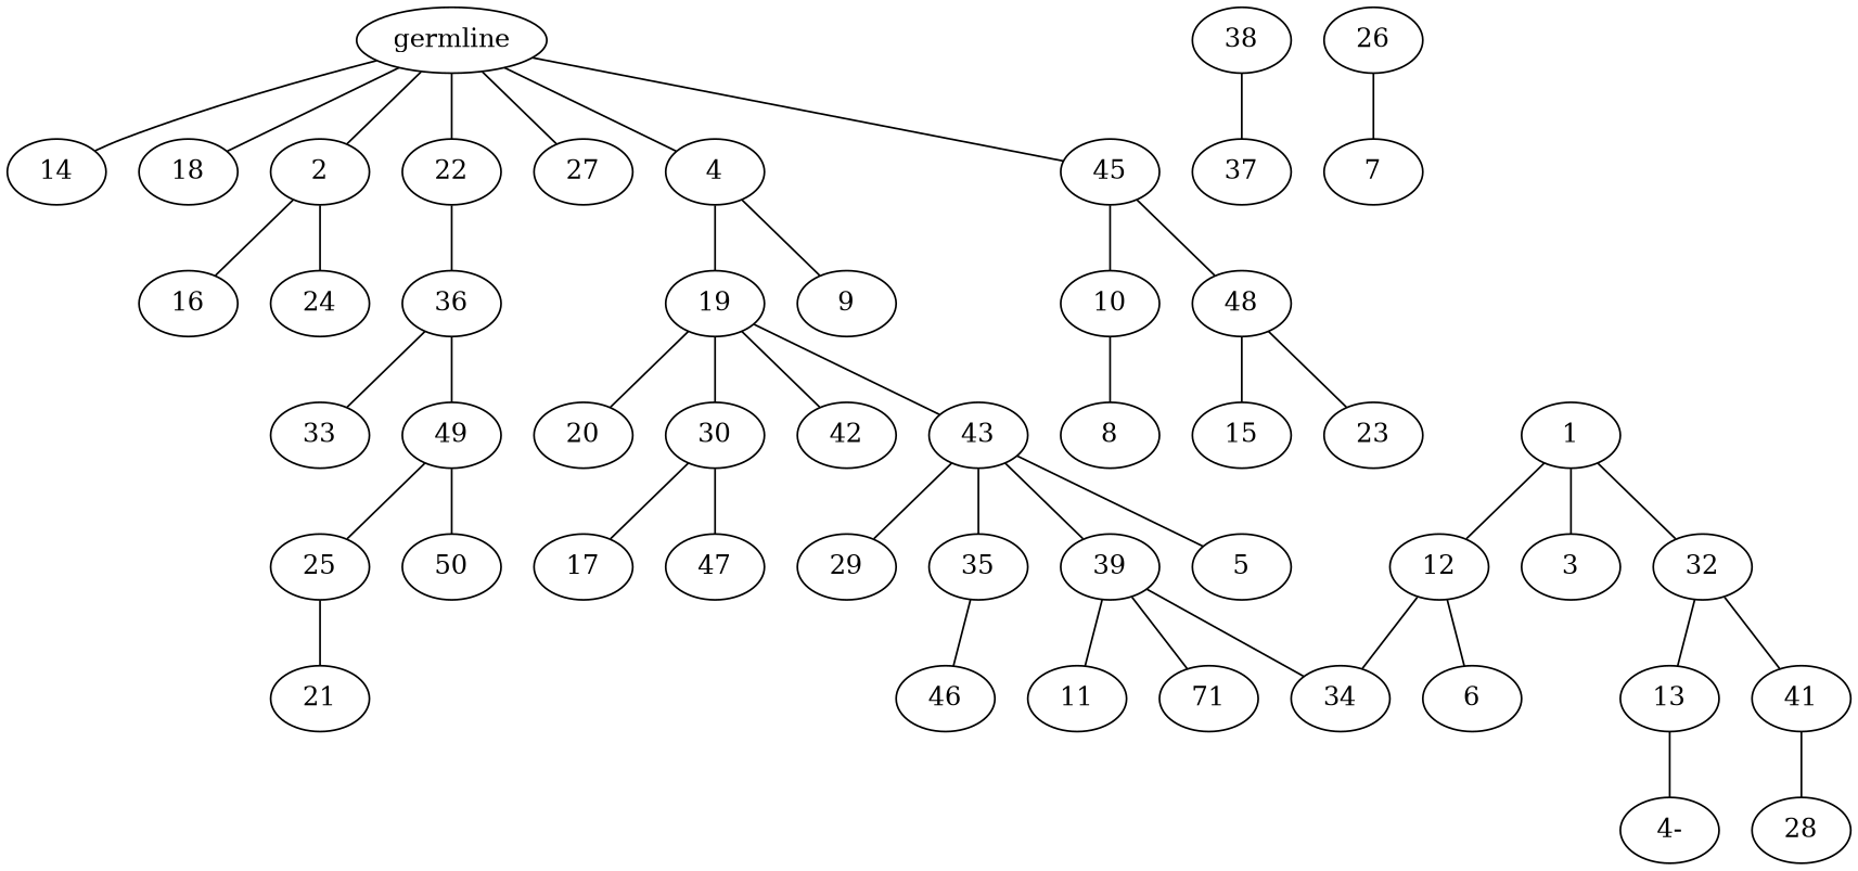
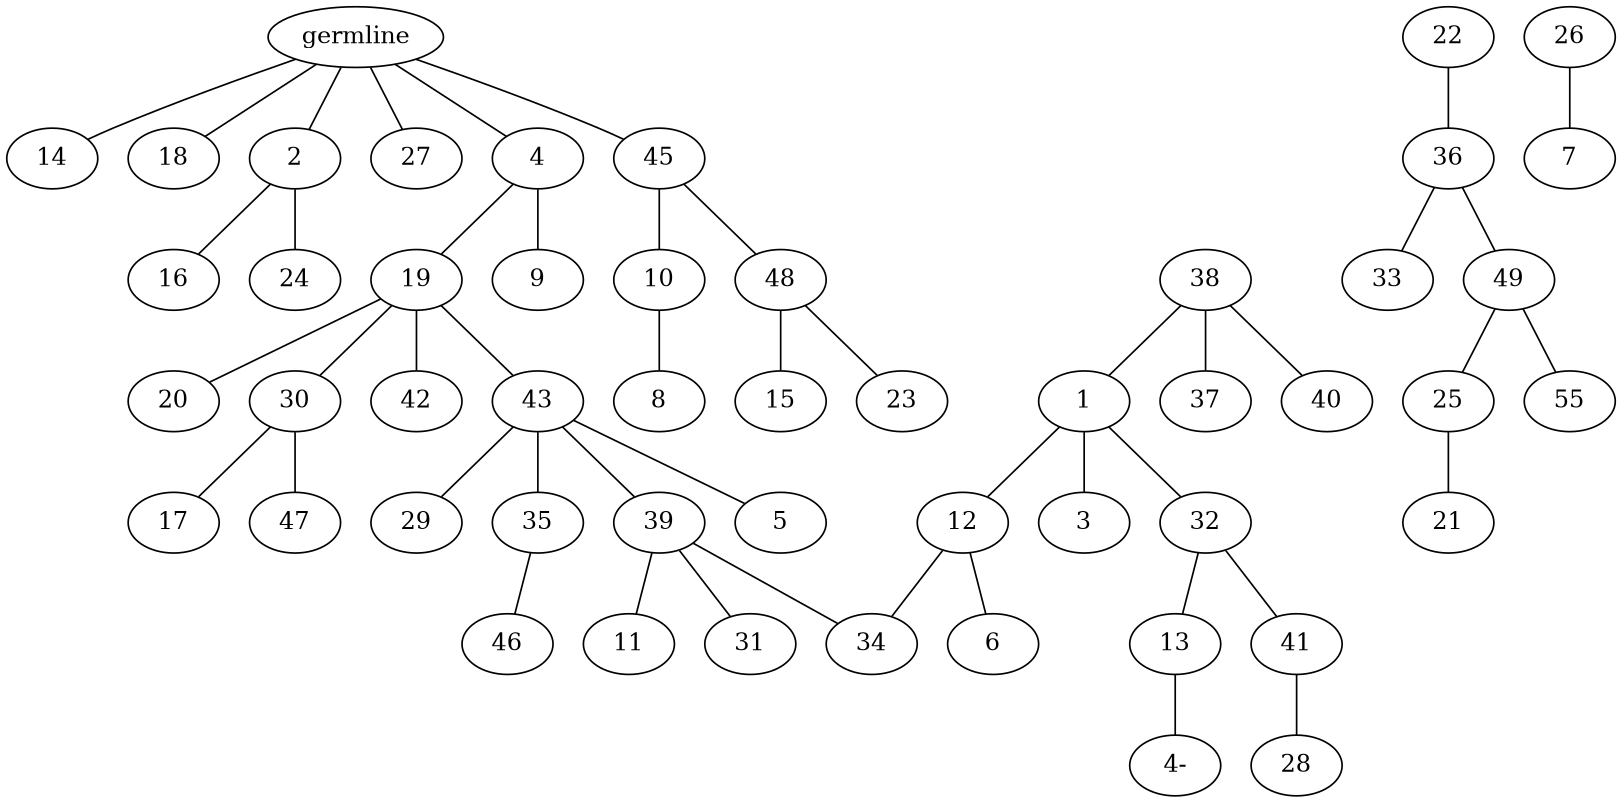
  graph {
    n1 [label=germline]
    n2 [label=14]
    n3 [label=18]
    n4 [label=2]
    n5 [label=22]
    n6 [label=27]
    n7 [label=4]
    n8 [label=45]
    n9 [label=16]
    n10 [label=24]
    n11 [label=36]
    n12 [label=33]
    n13 [label=49]
    n14 [label=19]
    n15 [label=9]
    n16 [label=10]
    n17 [label=48]
    n18 [label=25]
-   n19 [label=50]
+   n19 [label=55]
    n20 [label=21]
    n21 [label=20]
    n22 [label=30]
    n23 [label=42]
    n24 [label=43]
    n25 [label=38]
    n26 [label=1]
    n27 [label=37]
+   n28 [label=40]
    n29 [label=17]
    n30 [label=47]
    n31 [label=29]
    n32 [label=35]
    n33 [label=39]
    n34 [label=5]
    n35 [label=46]
    n36 [label=11]
-   n37 [label=71]
+   n37 [label=31]
    n38 [label=34]
    n39 [label=12]
    n40 [label=3]
    n41 [label=32]
    n42 [label=6]
    n43 [label=13]
    n44 [label=41]
    n45 [label=26]
    n46 [label=7]
    n47 [label="4-"]
    n48 [label=28]
    n49 [label=8]
    n50 [label=15]
    n51 [label=23]
    n1 -- n2
    n1 -- n3
    n1 -- n4
-   n1 -- n5
    n1 -- n6
    n1 -- n7
    n1 -- n8
    n4 -- n9
    n4 -- n10
    n5 -- n11
    n7 -- n14
    n7 -- n15
    n8 -- n16
    n8 -- n17
    n11 -- n12
    n11 -- n13
    n13 -- n18
    n13 -- n19
    n14 -- n21
    n14 -- n22
    n14 -- n23
    n14 -- n24
    n16 -- n49
    n17 -- n50
    n17 -- n51
    n18 -- n20
    n22 -- n29
    n22 -- n30
    n24 -- n31
    n24 -- n32
    n24 -- n33
    n24 -- n34
+   n25 -- n26
    n25 -- n27
+   n25 -- n28
    n26 -- n39
    n26 -- n40
    n26 -- n41
    n32 -- n35
    n33 -- n36
    n33 -- n37
    n33 -- n38
    n39 -- n38
    n39 -- n42
    n41 -- n43
    n41 -- n44
    n43 -- n47
    n44 -- n48
    n45 -- n46
  }
